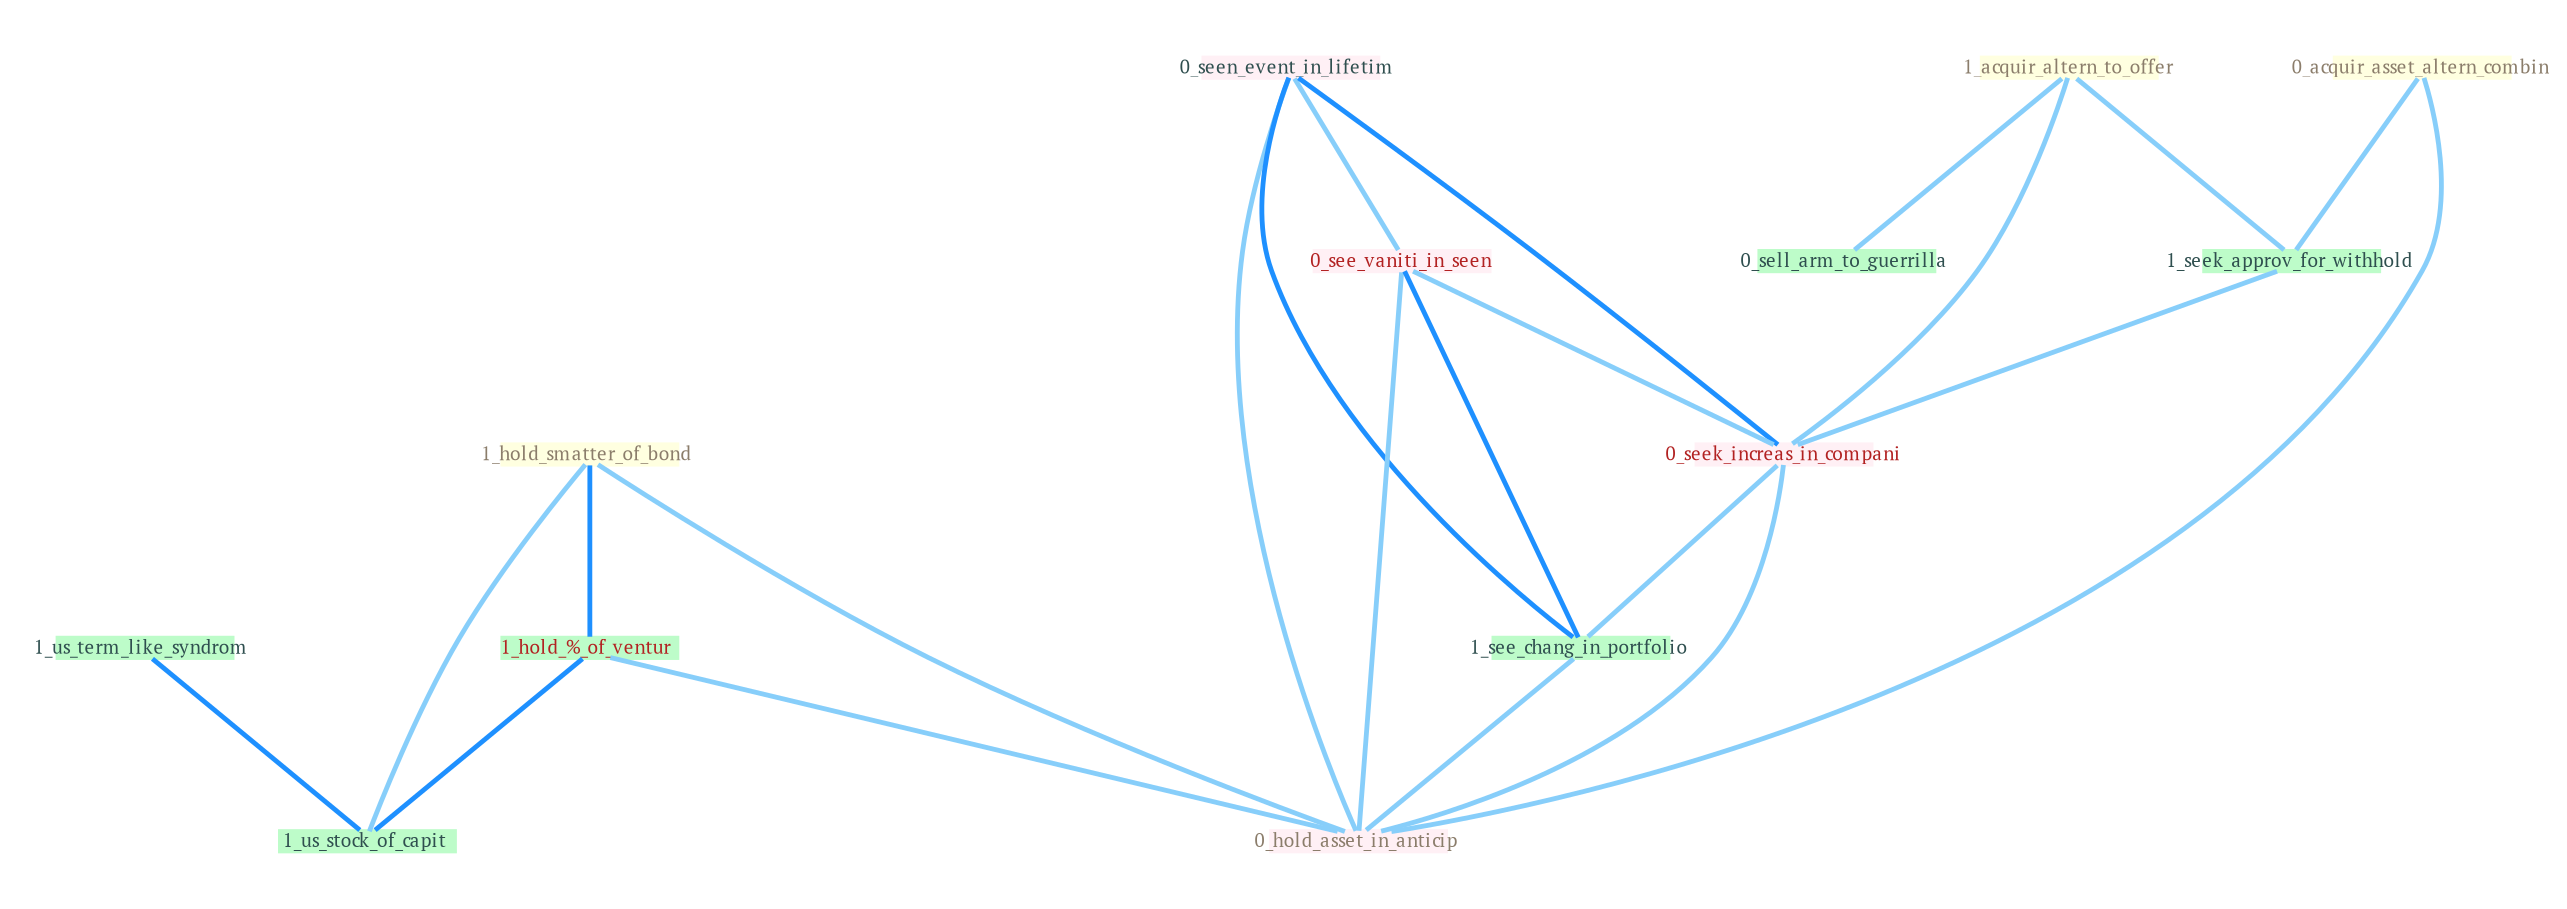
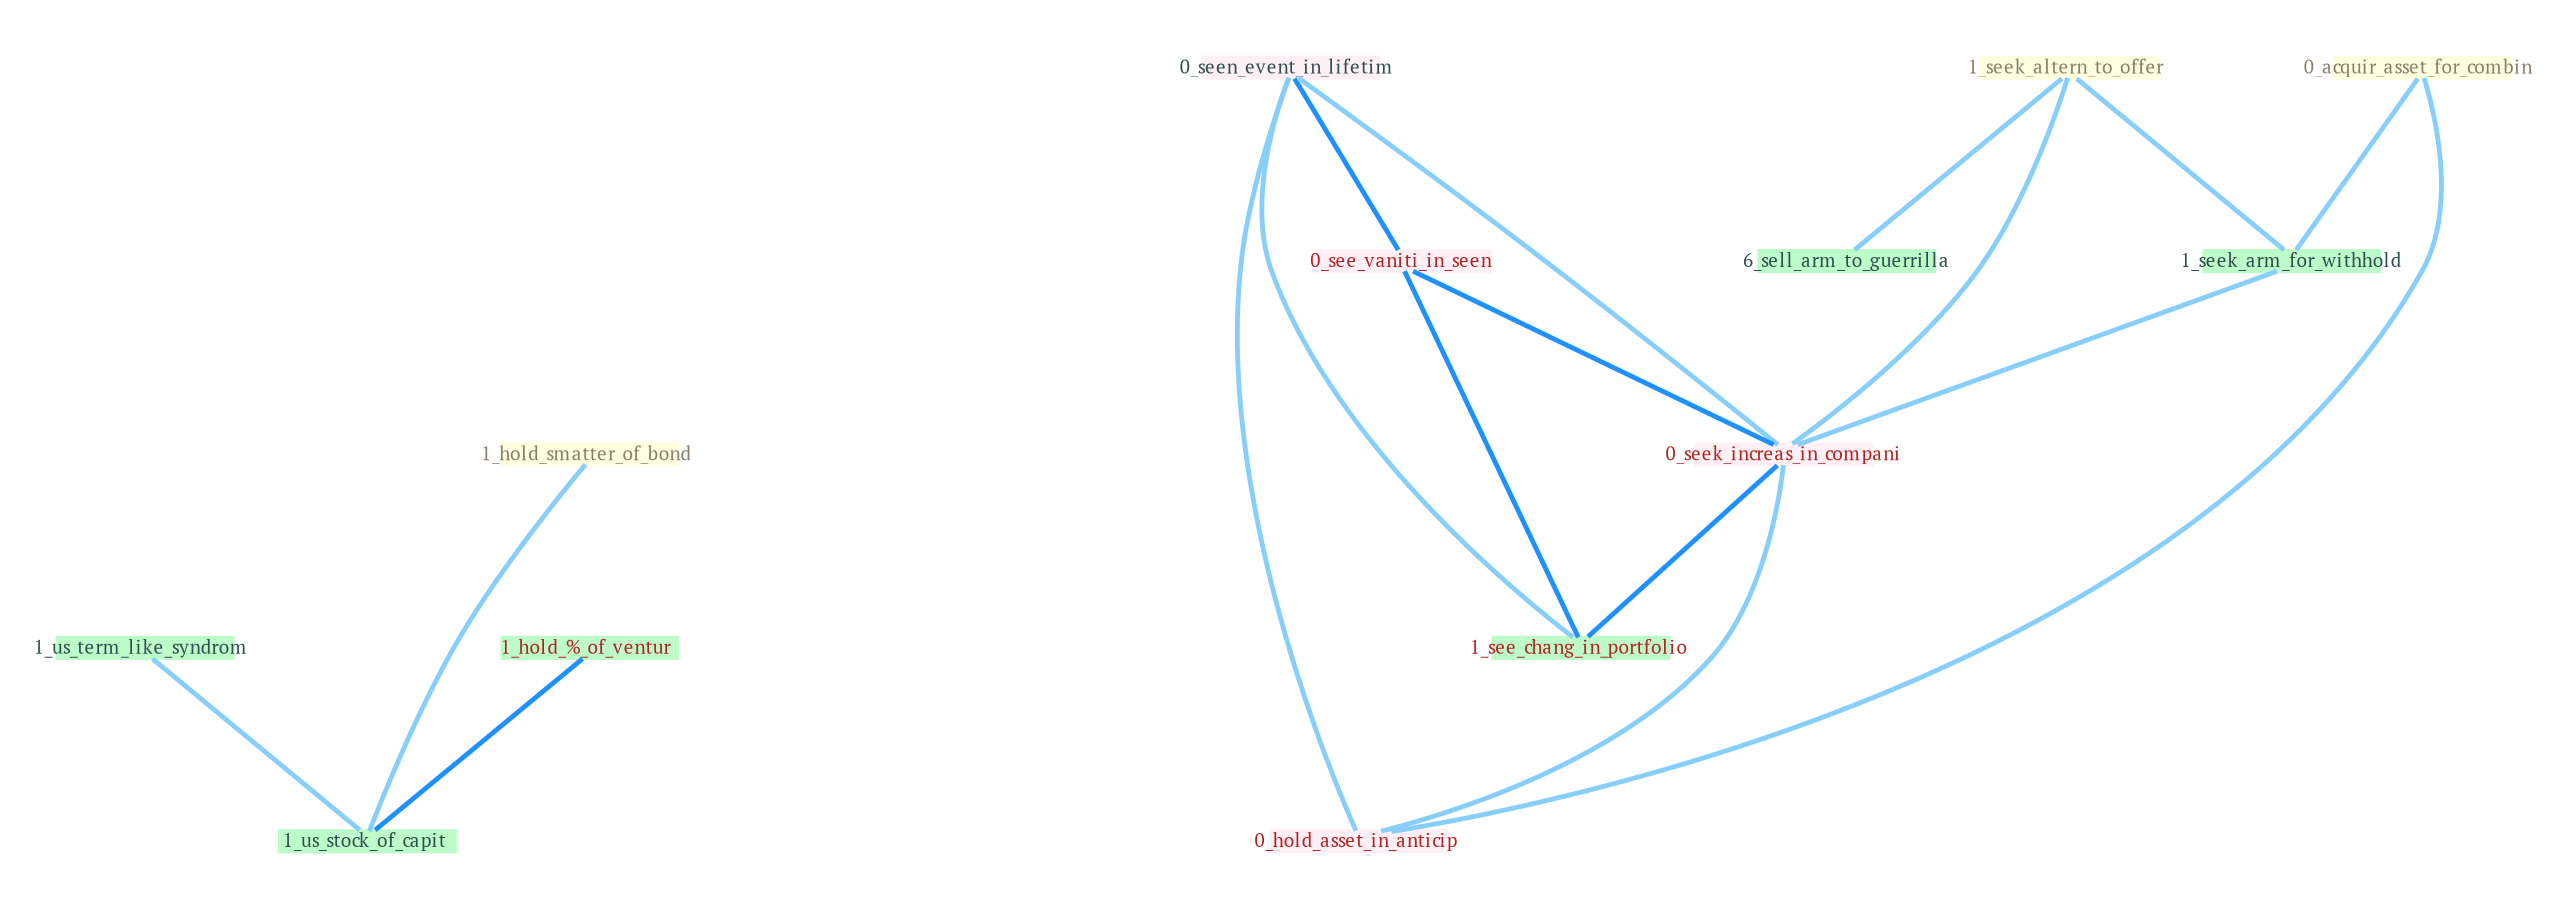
  graph {
    fontname="PT Serif"
    node [color="#BDFCC9" fixedsize=true fontcolor="#2f4f4f" fontname="PT Serif" fontsize=4 shape=polygon style=filled]
    edge [color="#87cefa" fontname="PT Serif" w=1]
    "1_hold_smatter_of_bond " [color="#ffffe0" fontcolor="#8b7d6b" height=.06 width=.5]
-   "1_seek_altern_to_offer " [color="#ffffe0" fontcolor="#8b7d6b" height=.06 width=.5 label="1_acquir_altern_to_offer"]
-   "0_acquir_asset_for_combin " [color="#ffffe0" fontcolor="#8b7d6b" height=.06 width=.5 label="0_acquir_asset_altern_combin"]
+   "1_seek_altern_to_offer " [color="#ffffe0" fontcolor="#8b7d6b" height=.06 width=.5]
+   "0_acquir_asset_for_combin " [color="#ffffe0" fontcolor="#8b7d6b" height=.06 width=.5]
    "0_seen_event_in_lifetim " [color="#fff0f5" height=.06 width=.5]
    n5 [color="#fff0f5" fontcolor="#b22222" height=.06 label="0_see_vaniti_in_seen" width=.5]
    n6 [color="#fff0f5" fontcolor="#b22222" height=.06 label="0_seek_increas_in_compani" width=.5]
-   "0_hold_asset_in_anticip " [color="#fff0f5" fontcolor="#8b7d6b" height=.06 width=.5]
+   "0_hold_asset_in_anticip " [color="#fff0f5" fontcolor="#b22222" height=.06 width=.5]
    "1_hold_%_of_ventur " [fontcolor="#b22222" height=.06 width=.5]
    "1_us_stock_of_capit " [height=.06 width=.5]
-   "0_sell_arm_to_guerrilla " [height=.06 width=.5]
-   "1_seek_approv_for_withhold " [height=.06 width=.5]
-   "1_see_chang_in_portfolio " [height=.06 width=.5]
+   "0_sell_arm_to_guerrilla " [height=.06 width=.5 label="6_sell_arm_to_guerrilla"]
+   "1_seek_approv_for_withhold " [height=.06 width=.5 label="1_seek_arm_for_withhold"]
+   "1_see_chang_in_portfolio " [fontcolor="#b22222" height=.06 width=.5]
    "1_us_term_like_syndrom " [height=.06 width=.5]
    subgraph sub_1 {
      "1_hold_smatter_of_bond "
      "1_seek_altern_to_offer "
      "0_acquir_asset_for_combin "
    }
    subgraph sub_2 {
      "0_seen_event_in_lifetim "
      n5
      n6
      "0_hold_asset_in_anticip "
    }
-   "1_hold_smatter_of_bond " -- "0_hold_asset_in_anticip "
-   "1_hold_smatter_of_bond " -- "1_hold_%_of_ventur " [color="#1e90ff" w=2]
    "1_hold_smatter_of_bond " -- "1_us_stock_of_capit "
    "1_seek_altern_to_offer " -- n6
    "1_seek_altern_to_offer " -- "0_sell_arm_to_guerrilla "
    "1_seek_altern_to_offer " -- "1_seek_approv_for_withhold "
    "0_acquir_asset_for_combin " -- "0_hold_asset_in_anticip "
    "0_acquir_asset_for_combin " -- "1_seek_approv_for_withhold "
-   "0_seen_event_in_lifetim " -- n5
-   "0_seen_event_in_lifetim " -- n6 [color="#1e90ff"]
+   "0_seen_event_in_lifetim " -- n5 [color="#1e90ff"]
+   "0_seen_event_in_lifetim " -- n6
    "0_seen_event_in_lifetim " -- "0_hold_asset_in_anticip "
-   "0_seen_event_in_lifetim " -- "1_see_chang_in_portfolio " [color="#1e90ff"]
-   n5 -- n6
-   n5 -- "0_hold_asset_in_anticip "
+   "0_seen_event_in_lifetim " -- "1_see_chang_in_portfolio "
+   n5 -- n6 [color="#1e90ff"]
    n5 -- "1_see_chang_in_portfolio " [color="#1e90ff" w=2]
    n6 -- "0_hold_asset_in_anticip "
-   n6 -- "1_see_chang_in_portfolio "
-   "1_hold_%_of_ventur " -- "0_hold_asset_in_anticip "
+   n6 -- "1_see_chang_in_portfolio " [color="#1e90ff"]
    "1_hold_%_of_ventur " -- "1_us_stock_of_capit " [color="#1e90ff"]
    "1_seek_approv_for_withhold " -- n6
-   "1_see_chang_in_portfolio " -- "0_hold_asset_in_anticip "
-   "1_us_term_like_syndrom " -- "1_us_stock_of_capit " [color="#1e90ff"]
+   "1_us_term_like_syndrom " -- "1_us_stock_of_capit "
  }
